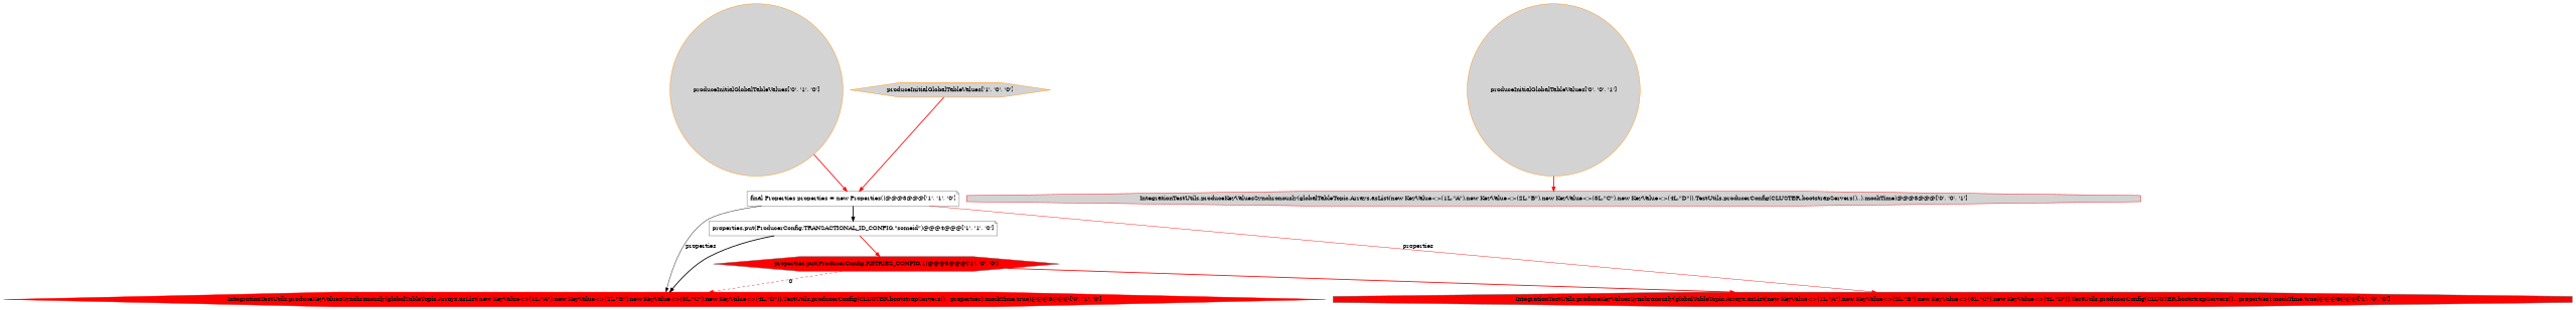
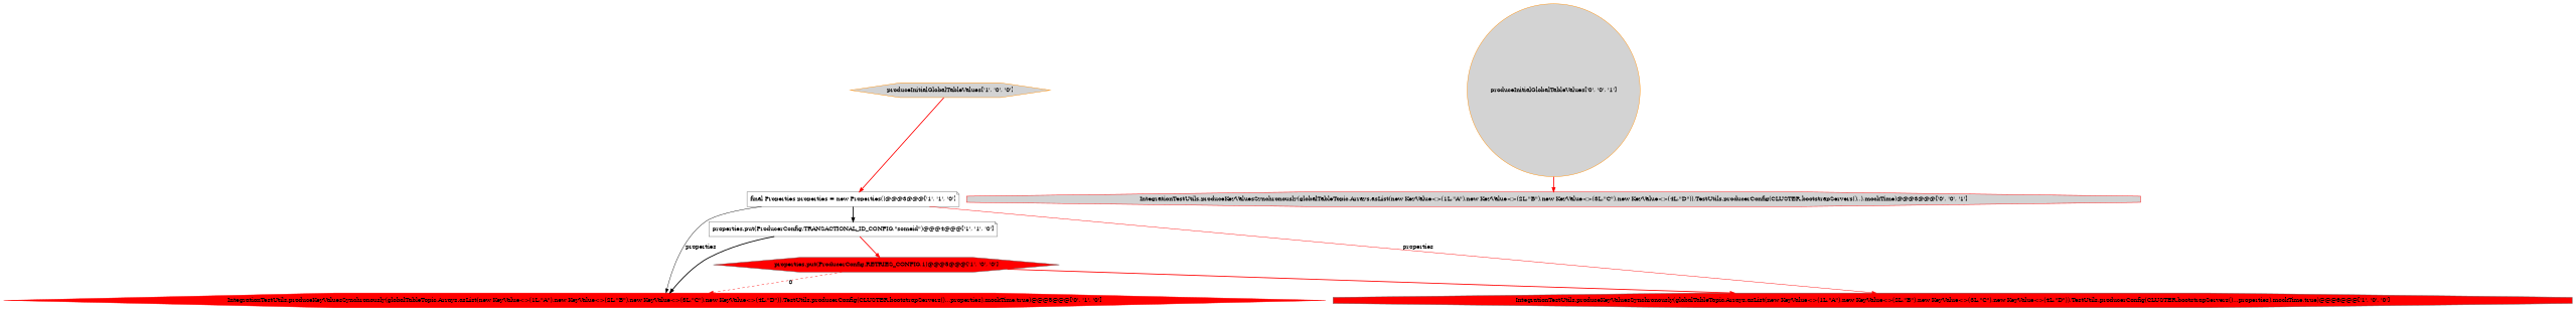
  digraph {
    node [fillcolor=lightgray shape=hexagon style=filled color=gray40]
    edge [style=bold color=red]
-   n1 [label="produceInitialGlobalTableValues['0', '1', '0']" shape=circle color=darkorange]
    n2 [fillcolor=white label="final Properties properties = new Properties()@@@3@@@['1', '1', '0']" shape=note]
    n3 [label="produceInitialGlobalTableValues['1', '0', '0']" color=darkorange]
    n4 [fillcolor=red label="IntegrationTestUtils.produceKeyValuesSynchronously(globalTableTopic,Arrays.asList(new KeyValue<>(1L,\"A\"),new KeyValue<>(2L,\"B\"),new KeyValue<>(3L,\"C\"),new KeyValue<>(4L,\"D\")),TestUtils.producerConfig(CLUSTER.bootstrapServers(),,,properties),mockTime,true)@@@5@@@['0', '1', '0']" color=red]
    n5 [label="produceInitialGlobalTableValues['0', '0', '1']" shape=circle color=darkorange]
    n6 [label="IntegrationTestUtils.produceKeyValuesSynchronously(globalTableTopic,Arrays.asList(new KeyValue<>(1L,\"A\"),new KeyValue<>(2L,\"B\"),new KeyValue<>(3L,\"C\"),new KeyValue<>(4L,\"D\")),TestUtils.producerConfig(CLUSTER.bootstrapServers(),,),mockTime)@@@3@@@['0', '0', '1']" shape=octagon color=red]
    n7 [fillcolor=white label="properties.put(ProducerConfig.TRANSACTIONAL_ID_CONFIG,\"someid\")@@@4@@@['1', '1', '0']" shape=note]
    n8 [fillcolor=red label="properties.put(ProducerConfig.RETRIES_CONFIG,1)@@@5@@@['1', '0', '0']"]
    n9 [fillcolor=red label="IntegrationTestUtils.produceKeyValuesSynchronously(globalTableTopic,Arrays.asList(new KeyValue<>(1L,\"A\"),new KeyValue<>(2L,\"B\"),new KeyValue<>(3L,\"C\"),new KeyValue<>(4L,\"D\")),TestUtils.producerConfig(CLUSTER.bootstrapServers(),,,properties),mockTime,true)@@@6@@@['1', '0', '0']" shape=octagon]
-   n1 -> n2
    n2 -> n4 [label=properties style=solid color=black]
    n2 -> n7 [color=black]
    n2 -> n9 [label=properties style=solid]
    n3 -> n2
    n5 -> n6
    n7 -> n4 [color=black]
    n7 -> n8
    n8 -> n4 [label=0 style=dashed]
    n8 -> n9
  }
